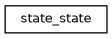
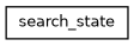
  digraph {
    rankdir=TB
-   n1 [color=black fillcolor=white fontname=Helvetica fontsize=10 height=0.2 label=state_state shape=record style=filled width=0.4]
+   n1 [color=black fillcolor=white fontname=Helvetica fontsize=10 height=0.2 label=search_state shape=record style=filled width=0.4]
  }
